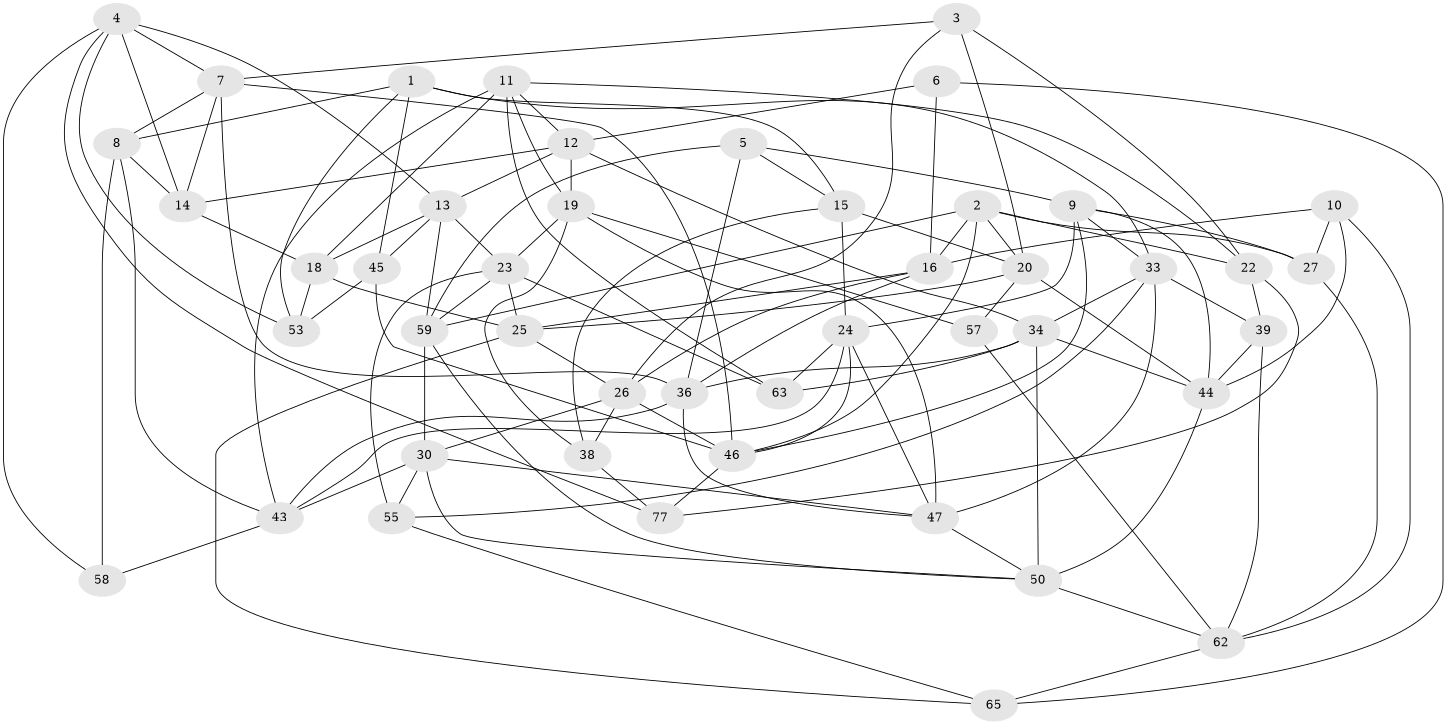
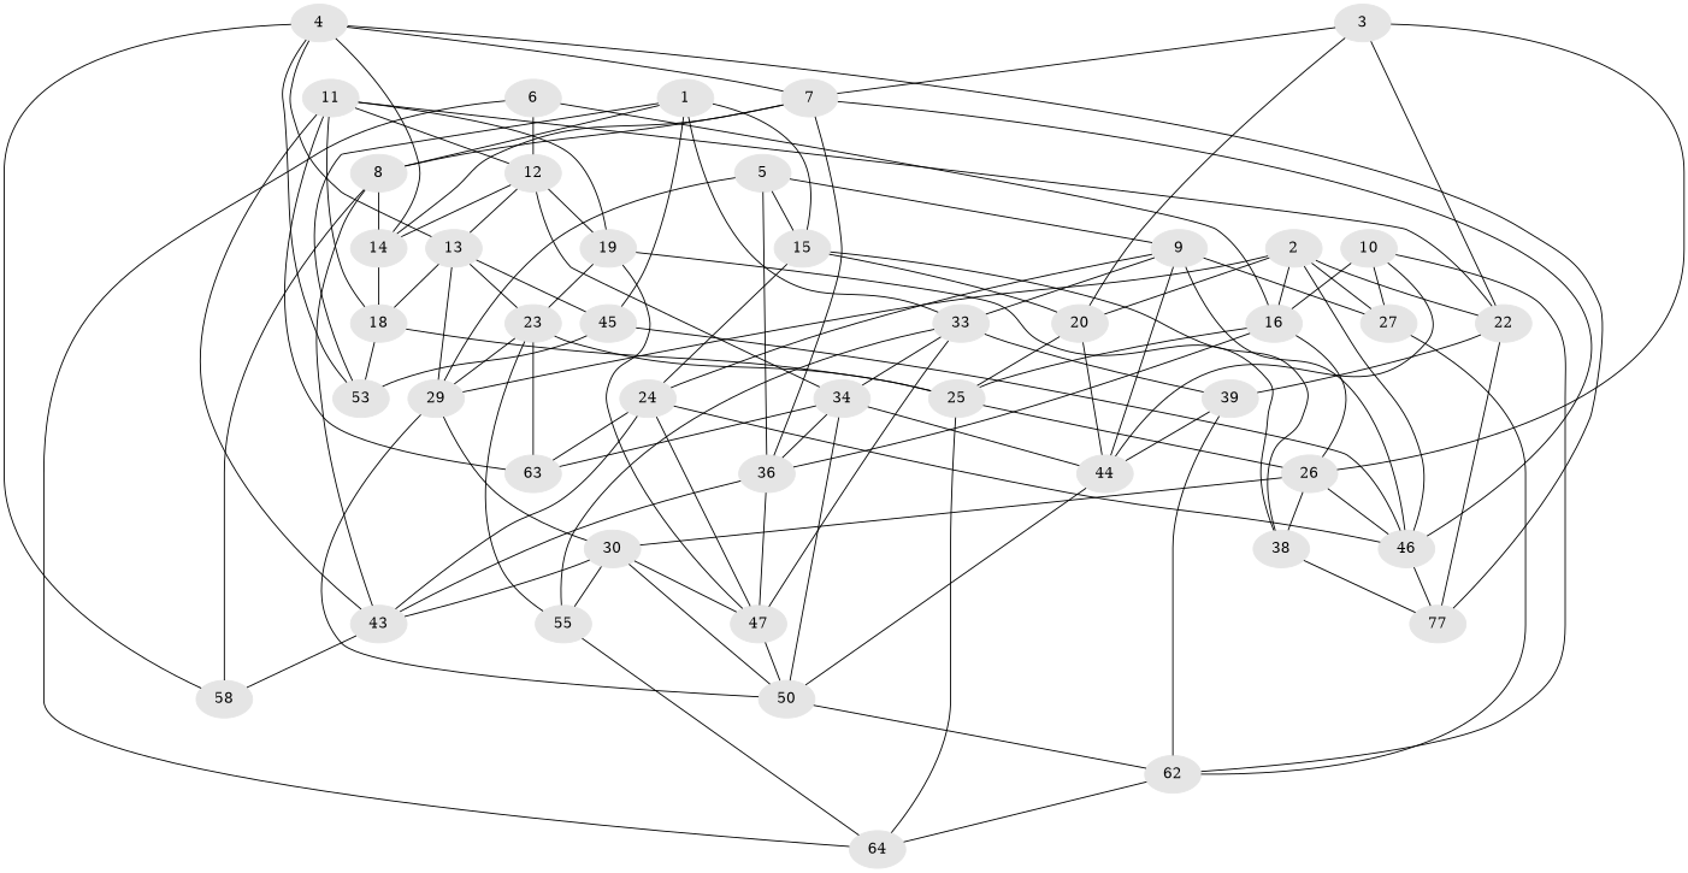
  graph {
    node [color=gray90 style=filled]
    1 [super="+56"]
    8 [super="+35"]
    15 [super="+49"]
    33 [super="+60"]
    45
    53
    14 [super="+17"]
    58
    43 [super="+70"]
    20 [super="+42"]
    24 [super="+32"]
    38
    34 [super="+68"]
    47 [super="+54"]
    39
    55
    46 [super="+51"]
    2 [super="+73"]
    16 [super="+31"]
    22 [super="+37"]
    27
-   29 [super="+40" label=59]
+   29 [super="+40"]
    26 [super="+66"]
    36 [super="+75"]
    25 [super="+65"]
    44 [super="+76"]
-   57
    77
    62 [super="+71"]
    30 [super="+48"]
    50 [super="+72"]
    7 [super="+67"]
    3
    4 [super="+61"]
    13 [super="+52"]
    18 [super="+41"]
    23 [super="+74"]
    9 [super="+69"]
    5
    12 [super="+59"]
    19 [super="+28"]
    6
-   64 [label=65]
+   64
    63
    10
    11 [super="+21"]
    1 -- 8
    1 -- 15 [weight=2]
    1 -- 33
    1 -- 45
    1 -- 53
    8 -- 14
    8 -- 58 [weight=2]
    8 -- 43
    15 -- 20
    15 -- 24
    15 -- 38
    33 -- 34
    33 -- 47
    33 -- 39
    33 -- 55
    45 -- 53
    45 -- 46
    14 -- 18 [weight=2]
    43 -- 58
    20 -- 25
    20 -- 44
-   20 -- 57
    24 -- 43
    24 -- 47
    24 -- 46
    24 -- 63
    38 -- 77
    34 -- 36
    34 -- 44
    34 -- 50
    34 -- 63
    47 -- 50
    39 -- 44
    39 -- 62
    55 -- 64
    46 -- 77
    2 -- 20
    2 -- 46
    2 -- 16
    2 -- 22
    2 -- 27
    2 -- 29
    16 -- 26
    16 -- 36
    16 -- 25
    22 -- 39
    22 -- 77
    27 -- 62
    29 -- 30
    29 -- 50
    26 -- 38
    26 -- 46
    26 -- 30
    36 -- 43
    36 -- 47
    25 -- 26
    25 -- 64
    44 -- 50
-   57 -- 62
    62 -- 64
    30 -- 43
    30 -- 47
    30 -- 55
    30 -- 50
    50 -- 62
    7 -- 8
    7 -- 14
    7 -- 46
    7 -- 36
    3 -- 20
    3 -- 22
    3 -- 26
    3 -- 7
    4 -- 53
    4 -- 14
    4 -- 58
    4 -- 77
    4 -- 7
    4 -- 13
    13 -- 45
    13 -- 29
    13 -- 18
    13 -- 23
    18 -- 53
    18 -- 25
    23 -- 55
    23 -- 29
    23 -- 25
    23 -- 63
    9 -- 33
    9 -- 24
    9 -- 46
    9 -- 27
    9 -- 44
    5 -- 15
    5 -- 29
    5 -- 36
    5 -- 9
    12 -- 14
    12 -- 34
    12 -- 13
    12 -- 19
    19 -- 38
    19 -- 47
-   19 -- 57
    19 -- 23
    6 -- 16
    6 -- 12
    6 -- 64
    10 -- 16
    10 -- 27
    10 -- 44
    10 -- 62
    11 -- 43
    11 -- 22
    11 -- 18
    11 -- 12
    11 -- 19
    11 -- 63
  }
